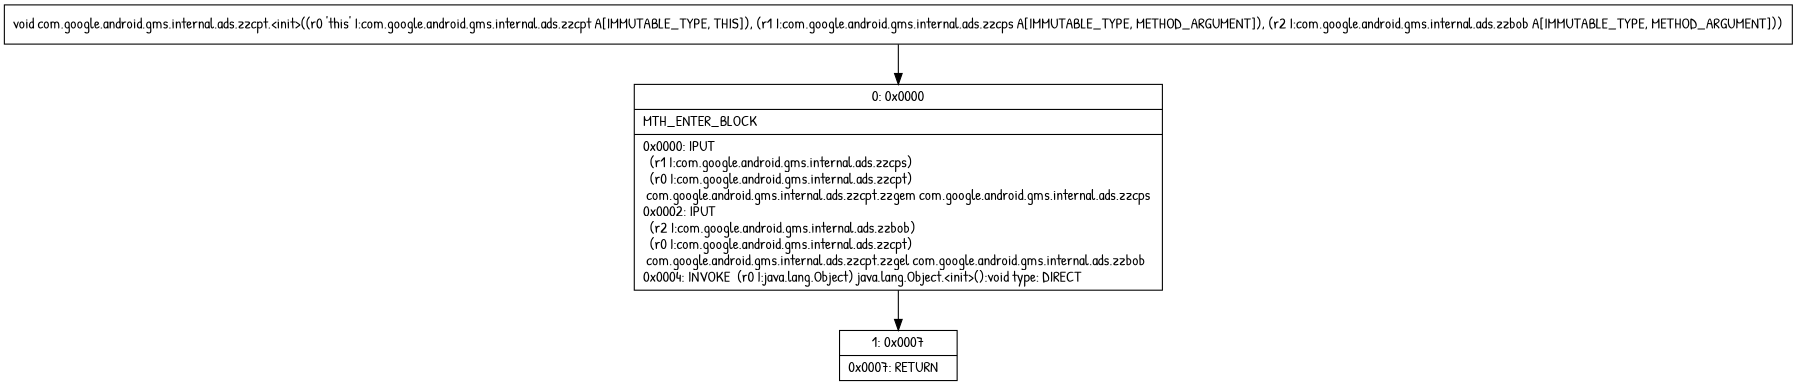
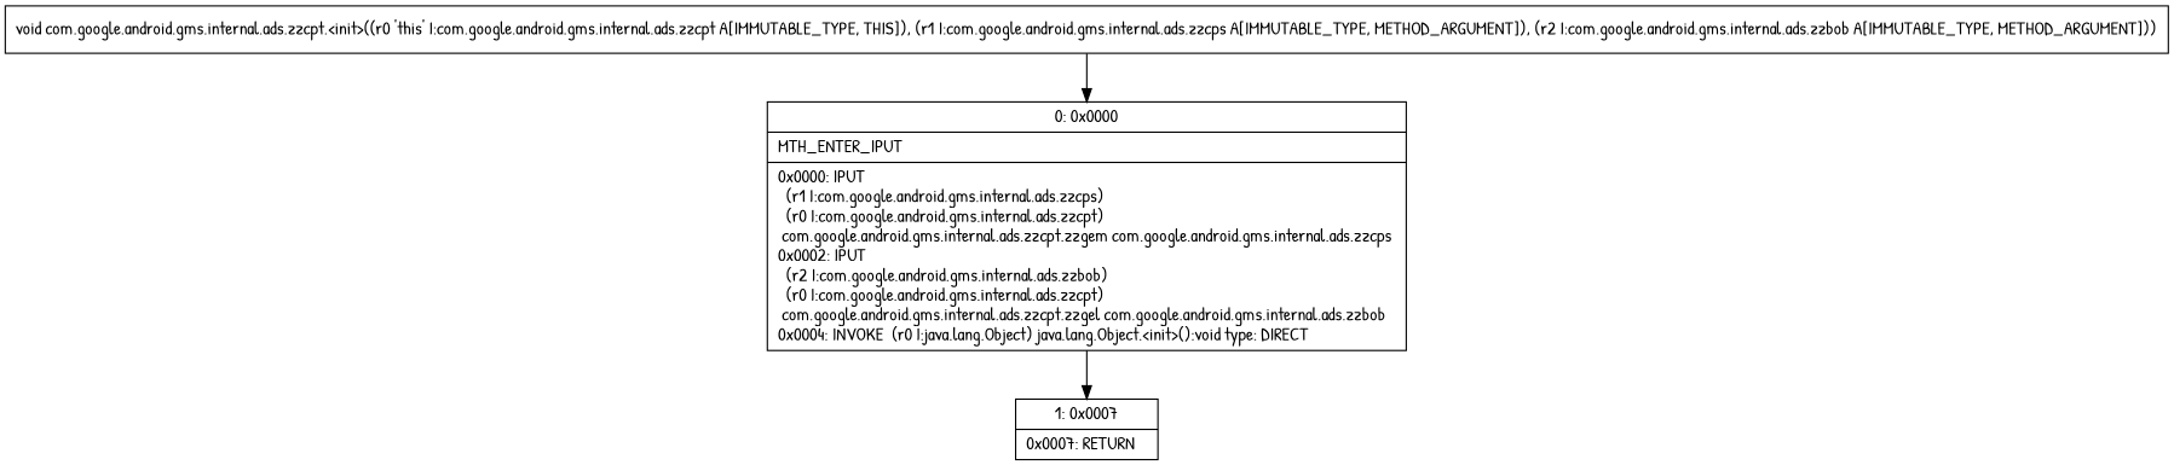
  digraph {
    fontname="Patrick Hand"
    node [shape=record fontname="Patrick Hand"]
    edge [fontname="Patrick Hand"]
-   n1 [label="{0\:\ 0x0000|MTH_ENTER_BLOCK\l|0x0000: IPUT  \l  (r1 I:com.google.android.gms.internal.ads.zzcps)\l  (r0 I:com.google.android.gms.internal.ads.zzcpt)\l com.google.android.gms.internal.ads.zzcpt.zzgem com.google.android.gms.internal.ads.zzcps \l0x0002: IPUT  \l  (r2 I:com.google.android.gms.internal.ads.zzbob)\l  (r0 I:com.google.android.gms.internal.ads.zzcpt)\l com.google.android.gms.internal.ads.zzcpt.zzgel com.google.android.gms.internal.ads.zzbob \l0x0004: INVOKE  (r0 I:java.lang.Object) java.lang.Object.\<init\>():void type: DIRECT \l}"]
+   n1 [label="{0\:\ 0x0000|MTH_ENTER_IPUT\l|0x0000: IPUT  \l  (r1 I:com.google.android.gms.internal.ads.zzcps)\l  (r0 I:com.google.android.gms.internal.ads.zzcpt)\l com.google.android.gms.internal.ads.zzcpt.zzgem com.google.android.gms.internal.ads.zzcps \l0x0002: IPUT  \l  (r2 I:com.google.android.gms.internal.ads.zzbob)\l  (r0 I:com.google.android.gms.internal.ads.zzcpt)\l com.google.android.gms.internal.ads.zzcpt.zzgel com.google.android.gms.internal.ads.zzbob \l0x0004: INVOKE  (r0 I:java.lang.Object) java.lang.Object.\<init\>():void type: DIRECT \l}"]
    n2 [label="{1\:\ 0x0007|0x0007: RETURN   \l}"]
    n3 [label="{void com.google.android.gms.internal.ads.zzcpt.\<init\>((r0 'this' I:com.google.android.gms.internal.ads.zzcpt A[IMMUTABLE_TYPE, THIS]), (r1 I:com.google.android.gms.internal.ads.zzcps A[IMMUTABLE_TYPE, METHOD_ARGUMENT]), (r2 I:com.google.android.gms.internal.ads.zzbob A[IMMUTABLE_TYPE, METHOD_ARGUMENT])) }"]
    n1 -> n2
    n3 -> n1
  }
